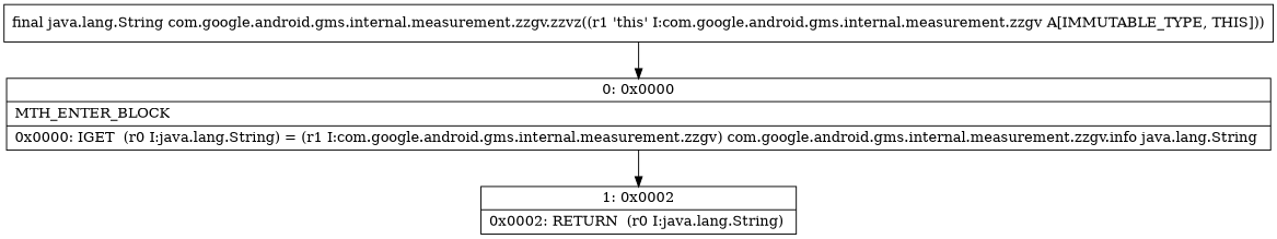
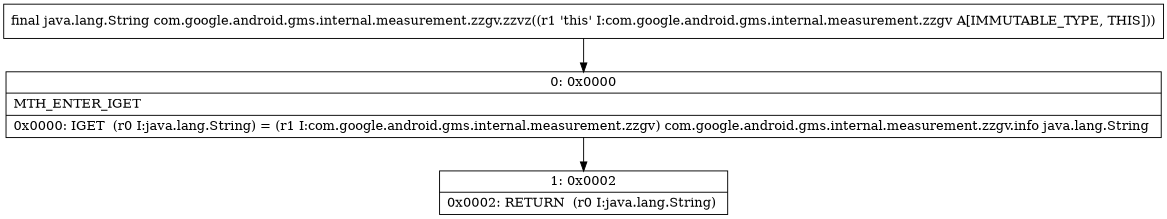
  digraph {
    node [shape=record]
-   n1 [label="{0\:\ 0x0000|MTH_ENTER_BLOCK\l|0x0000: IGET  (r0 I:java.lang.String) = (r1 I:com.google.android.gms.internal.measurement.zzgv) com.google.android.gms.internal.measurement.zzgv.info java.lang.String \l}"]
+   n1 [label="{0\:\ 0x0000|MTH_ENTER_IGET\l|0x0000: IGET  (r0 I:java.lang.String) = (r1 I:com.google.android.gms.internal.measurement.zzgv) com.google.android.gms.internal.measurement.zzgv.info java.lang.String \l}"]
    n2 [label="{1\:\ 0x0002|0x0002: RETURN  (r0 I:java.lang.String) \l}"]
    n3 [label="{final java.lang.String com.google.android.gms.internal.measurement.zzgv.zzvz((r1 'this' I:com.google.android.gms.internal.measurement.zzgv A[IMMUTABLE_TYPE, THIS])) }"]
    n1 -> n2
    n3 -> n1
  }
